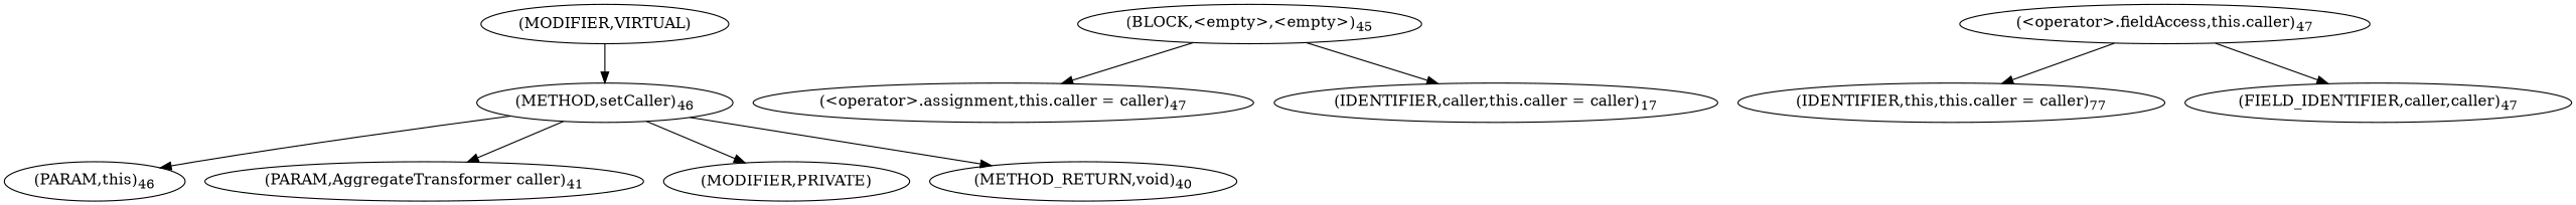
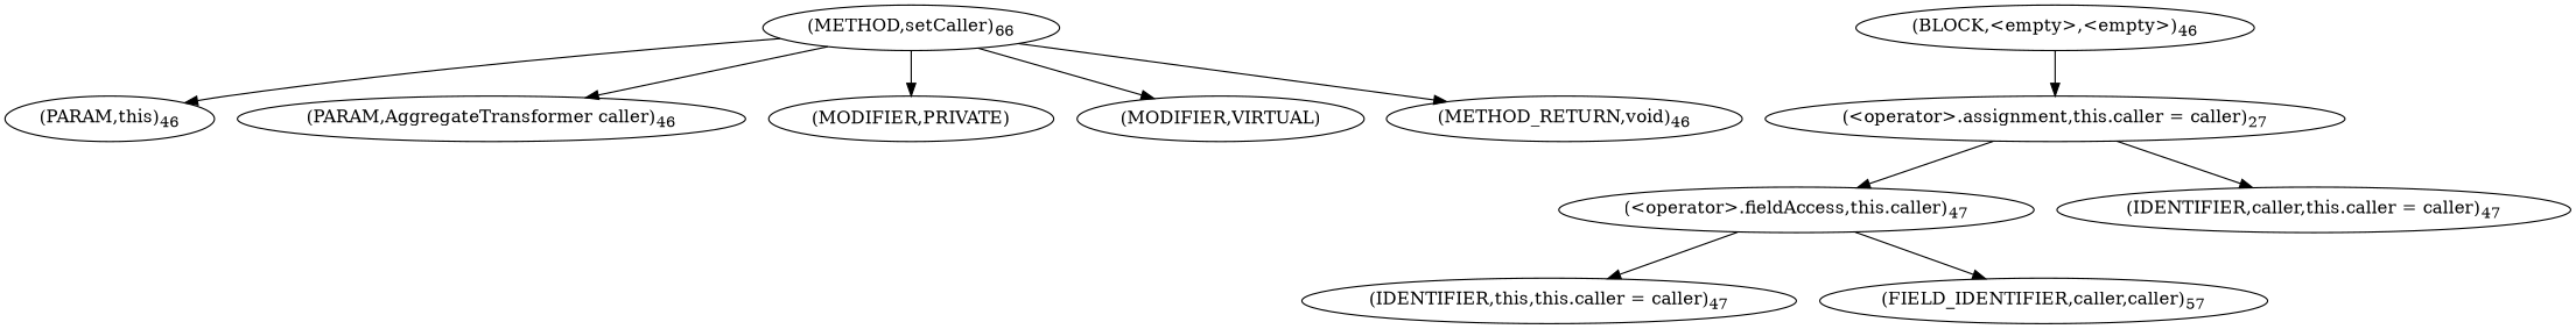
  digraph {
-   n1 [label=<(METHOD,setCaller)<SUB>46</SUB>>]
+   n1 [label=<(METHOD,setCaller)<SUB>66</SUB>>]
    n2 [label=<(PARAM,this)<SUB>46</SUB>>]
-   n3 [label=<(PARAM,AggregateTransformer caller)<SUB>41</SUB>>]
+   n3 [label=<(PARAM,AggregateTransformer caller)<SUB>46</SUB>>]
    n4 [label=<(MODIFIER,PRIVATE)>]
    n5 [label=<(MODIFIER,VIRTUAL)>]
-   n6 [label=<(METHOD_RETURN,void)<SUB>40</SUB>>]
-   n7 [label=<(BLOCK,&lt;empty&gt;,&lt;empty&gt;)<SUB>45</SUB>>]
-   n8 [label=<(&lt;operator&gt;.assignment,this.caller = caller)<SUB>47</SUB>>]
+   n6 [label=<(METHOD_RETURN,void)<SUB>46</SUB>>]
+   n7 [label=<(BLOCK,&lt;empty&gt;,&lt;empty&gt;)<SUB>46</SUB>>]
+   n8 [label=<(&lt;operator&gt;.assignment,this.caller = caller)<SUB>27</SUB>>]
    n9 [label=<(&lt;operator&gt;.fieldAccess,this.caller)<SUB>47</SUB>>]
-   n10 [label=<(IDENTIFIER,caller,this.caller = caller)<SUB>17</SUB>>]
-   n11 [label=<(IDENTIFIER,this,this.caller = caller)<SUB>77</SUB>>]
-   n12 [label=<(FIELD_IDENTIFIER,caller,caller)<SUB>47</SUB>>]
+   n10 [label=<(IDENTIFIER,caller,this.caller = caller)<SUB>47</SUB>>]
+   n11 [label=<(IDENTIFIER,this,this.caller = caller)<SUB>47</SUB>>]
+   n12 [label=<(FIELD_IDENTIFIER,caller,caller)<SUB>57</SUB>>]
    n1 -> n2
    n1 -> n3
    n1 -> n4
-   n5 -> n1
+   n1 -> n5
    n1 -> n6
    n7 -> n8
-   n7 -> n10
+   n8 -> n9
+   n8 -> n10
    n9 -> n11
    n9 -> n12
  }
